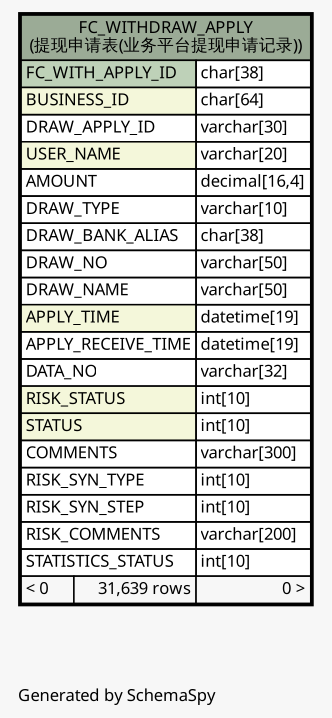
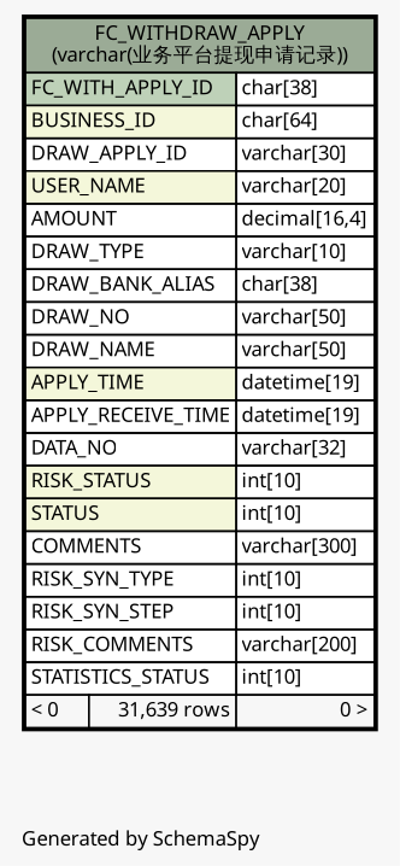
  digraph {
    bgcolor="#f7f7f7"
    fontname="Microsoft YaHei"
    fontsize=11
    label="\nGenerated by SchemaSpy"
    labeljust=l
    nodesep=0.18
    rankdir=RL
    ranksep=0.46
-   n1 [fontname="Microsoft YaHei" fontsize=11 label=<     <TABLE BORDER="2" CELLBORDER="1" CELLSPACING="0" BGCOLOR="#ffffff">       <TR><TD COLSPAN="3" BGCOLOR="#9bab96" ALIGN="CENTER">FC_WITHDRAW_APPLY<br/>(提现申请表(业务平台提现申请记录))</TD></TR>       <TR><TD PORT="FC_WITH_APPLY_ID" COLSPAN="2" BGCOLOR="#bed1b8" ALIGN="LEFT">FC_WITH_APPLY_ID</TD><TD PORT="FC_WITH_APPLY_ID.type" ALIGN="LEFT">char[38]</TD></TR>       <TR><TD PORT="BUSINESS_ID" COLSPAN="2" BGCOLOR="#f4f7da" ALIGN="LEFT">BUSINESS_ID</TD><TD PORT="BUSINESS_ID.type" ALIGN="LEFT">char[64]</TD></TR>       <TR><TD PORT="DRAW_APPLY_ID" COLSPAN="2" ALIGN="LEFT">DRAW_APPLY_ID</TD><TD PORT="DRAW_APPLY_ID.type" ALIGN="LEFT">varchar[30]</TD></TR>       <TR><TD PORT="USER_NAME" COLSPAN="2" BGCOLOR="#f4f7da" ALIGN="LEFT">USER_NAME</TD><TD PORT="USER_NAME.type" ALIGN="LEFT">varchar[20]</TD></TR>       <TR><TD PORT="AMOUNT" COLSPAN="2" ALIGN="LEFT">AMOUNT</TD><TD PORT="AMOUNT.type" ALIGN="LEFT">decimal[16,4]</TD></TR>       <TR><TD PORT="DRAW_TYPE" COLSPAN="2" ALIGN="LEFT">DRAW_TYPE</TD><TD PORT="DRAW_TYPE.type" ALIGN="LEFT">varchar[10]</TD></TR>       <TR><TD PORT="DRAW_BANK_ALIAS" COLSPAN="2" ALIGN="LEFT">DRAW_BANK_ALIAS</TD><TD PORT="DRAW_BANK_ALIAS.type" ALIGN="LEFT">char[38]</TD></TR>       <TR><TD PORT="DRAW_NO" COLSPAN="2" ALIGN="LEFT">DRAW_NO</TD><TD PORT="DRAW_NO.type" ALIGN="LEFT">varchar[50]</TD></TR>       <TR><TD PORT="DRAW_NAME" COLSPAN="2" ALIGN="LEFT">DRAW_NAME</TD><TD PORT="DRAW_NAME.type" ALIGN="LEFT">varchar[50]</TD></TR>       <TR><TD PORT="APPLY_TIME" COLSPAN="2" BGCOLOR="#f4f7da" ALIGN="LEFT">APPLY_TIME</TD><TD PORT="APPLY_TIME.type" ALIGN="LEFT">datetime[19]</TD></TR>       <TR><TD PORT="APPLY_RECEIVE_TIME" COLSPAN="2" ALIGN="LEFT">APPLY_RECEIVE_TIME</TD><TD PORT="APPLY_RECEIVE_TIME.type" ALIGN="LEFT">datetime[19]</TD></TR>       <TR><TD PORT="DATA_NO" COLSPAN="2" ALIGN="LEFT">DATA_NO</TD><TD PORT="DATA_NO.type" ALIGN="LEFT">varchar[32]</TD></TR>       <TR><TD PORT="RISK_STATUS" COLSPAN="2" BGCOLOR="#f4f7da" ALIGN="LEFT">RISK_STATUS</TD><TD PORT="RISK_STATUS.type" ALIGN="LEFT">int[10]</TD></TR>       <TR><TD PORT="STATUS" COLSPAN="2" BGCOLOR="#f4f7da" ALIGN="LEFT">STATUS</TD><TD PORT="STATUS.type" ALIGN="LEFT">int[10]</TD></TR>       <TR><TD PORT="COMMENTS" COLSPAN="2" ALIGN="LEFT">COMMENTS</TD><TD PORT="COMMENTS.type" ALIGN="LEFT">varchar[300]</TD></TR>       <TR><TD PORT="RISK_SYN_TYPE" COLSPAN="2" ALIGN="LEFT">RISK_SYN_TYPE</TD><TD PORT="RISK_SYN_TYPE.type" ALIGN="LEFT">int[10]</TD></TR>       <TR><TD PORT="RISK_SYN_STEP" COLSPAN="2" ALIGN="LEFT">RISK_SYN_STEP</TD><TD PORT="RISK_SYN_STEP.type" ALIGN="LEFT">int[10]</TD></TR>       <TR><TD PORT="RISK_COMMENTS" COLSPAN="2" ALIGN="LEFT">RISK_COMMENTS</TD><TD PORT="RISK_COMMENTS.type" ALIGN="LEFT">varchar[200]</TD></TR>       <TR><TD PORT="STATISTICS_STATUS" COLSPAN="2" ALIGN="LEFT">STATISTICS_STATUS</TD><TD PORT="STATISTICS_STATUS.type" ALIGN="LEFT">int[10]</TD></TR>       <TR><TD ALIGN="LEFT" BGCOLOR="#f7f7f7">&lt; 0</TD><TD ALIGN="RIGHT" BGCOLOR="#f7f7f7">31,639 rows</TD><TD ALIGN="RIGHT" BGCOLOR="#f7f7f7">0 &gt;</TD></TR>     </TABLE>> shape=plaintext]
+   n1 [fontname="Microsoft YaHei" fontsize=11 label=<     <TABLE BORDER="2" CELLBORDER="1" CELLSPACING="0" BGCOLOR="#ffffff">       <TR><TD COLSPAN="3" BGCOLOR="#9bab96" ALIGN="CENTER">FC_WITHDRAW_APPLY<br/>(varchar(业务平台提现申请记录))</TD></TR>       <TR><TD PORT="FC_WITH_APPLY_ID" COLSPAN="2" BGCOLOR="#bed1b8" ALIGN="LEFT">FC_WITH_APPLY_ID</TD><TD PORT="FC_WITH_APPLY_ID.type" ALIGN="LEFT">char[38]</TD></TR>       <TR><TD PORT="BUSINESS_ID" COLSPAN="2" BGCOLOR="#f4f7da" ALIGN="LEFT">BUSINESS_ID</TD><TD PORT="BUSINESS_ID.type" ALIGN="LEFT">char[64]</TD></TR>       <TR><TD PORT="DRAW_APPLY_ID" COLSPAN="2" ALIGN="LEFT">DRAW_APPLY_ID</TD><TD PORT="DRAW_APPLY_ID.type" ALIGN="LEFT">varchar[30]</TD></TR>       <TR><TD PORT="USER_NAME" COLSPAN="2" BGCOLOR="#f4f7da" ALIGN="LEFT">USER_NAME</TD><TD PORT="USER_NAME.type" ALIGN="LEFT">varchar[20]</TD></TR>       <TR><TD PORT="AMOUNT" COLSPAN="2" ALIGN="LEFT">AMOUNT</TD><TD PORT="AMOUNT.type" ALIGN="LEFT">decimal[16,4]</TD></TR>       <TR><TD PORT="DRAW_TYPE" COLSPAN="2" ALIGN="LEFT">DRAW_TYPE</TD><TD PORT="DRAW_TYPE.type" ALIGN="LEFT">varchar[10]</TD></TR>       <TR><TD PORT="DRAW_BANK_ALIAS" COLSPAN="2" ALIGN="LEFT">DRAW_BANK_ALIAS</TD><TD PORT="DRAW_BANK_ALIAS.type" ALIGN="LEFT">char[38]</TD></TR>       <TR><TD PORT="DRAW_NO" COLSPAN="2" ALIGN="LEFT">DRAW_NO</TD><TD PORT="DRAW_NO.type" ALIGN="LEFT">varchar[50]</TD></TR>       <TR><TD PORT="DRAW_NAME" COLSPAN="2" ALIGN="LEFT">DRAW_NAME</TD><TD PORT="DRAW_NAME.type" ALIGN="LEFT">varchar[50]</TD></TR>       <TR><TD PORT="APPLY_TIME" COLSPAN="2" BGCOLOR="#f4f7da" ALIGN="LEFT">APPLY_TIME</TD><TD PORT="APPLY_TIME.type" ALIGN="LEFT">datetime[19]</TD></TR>       <TR><TD PORT="APPLY_RECEIVE_TIME" COLSPAN="2" ALIGN="LEFT">APPLY_RECEIVE_TIME</TD><TD PORT="APPLY_RECEIVE_TIME.type" ALIGN="LEFT">datetime[19]</TD></TR>       <TR><TD PORT="DATA_NO" COLSPAN="2" ALIGN="LEFT">DATA_NO</TD><TD PORT="DATA_NO.type" ALIGN="LEFT">varchar[32]</TD></TR>       <TR><TD PORT="RISK_STATUS" COLSPAN="2" BGCOLOR="#f4f7da" ALIGN="LEFT">RISK_STATUS</TD><TD PORT="RISK_STATUS.type" ALIGN="LEFT">int[10]</TD></TR>       <TR><TD PORT="STATUS" COLSPAN="2" BGCOLOR="#f4f7da" ALIGN="LEFT">STATUS</TD><TD PORT="STATUS.type" ALIGN="LEFT">int[10]</TD></TR>       <TR><TD PORT="COMMENTS" COLSPAN="2" ALIGN="LEFT">COMMENTS</TD><TD PORT="COMMENTS.type" ALIGN="LEFT">varchar[300]</TD></TR>       <TR><TD PORT="RISK_SYN_TYPE" COLSPAN="2" ALIGN="LEFT">RISK_SYN_TYPE</TD><TD PORT="RISK_SYN_TYPE.type" ALIGN="LEFT">int[10]</TD></TR>       <TR><TD PORT="RISK_SYN_STEP" COLSPAN="2" ALIGN="LEFT">RISK_SYN_STEP</TD><TD PORT="RISK_SYN_STEP.type" ALIGN="LEFT">int[10]</TD></TR>       <TR><TD PORT="RISK_COMMENTS" COLSPAN="2" ALIGN="LEFT">RISK_COMMENTS</TD><TD PORT="RISK_COMMENTS.type" ALIGN="LEFT">varchar[200]</TD></TR>       <TR><TD PORT="STATISTICS_STATUS" COLSPAN="2" ALIGN="LEFT">STATISTICS_STATUS</TD><TD PORT="STATISTICS_STATUS.type" ALIGN="LEFT">int[10]</TD></TR>       <TR><TD ALIGN="LEFT" BGCOLOR="#f7f7f7">&lt; 0</TD><TD ALIGN="RIGHT" BGCOLOR="#f7f7f7">31,639 rows</TD><TD ALIGN="RIGHT" BGCOLOR="#f7f7f7">0 &gt;</TD></TR>     </TABLE>> shape=plaintext]
  }
